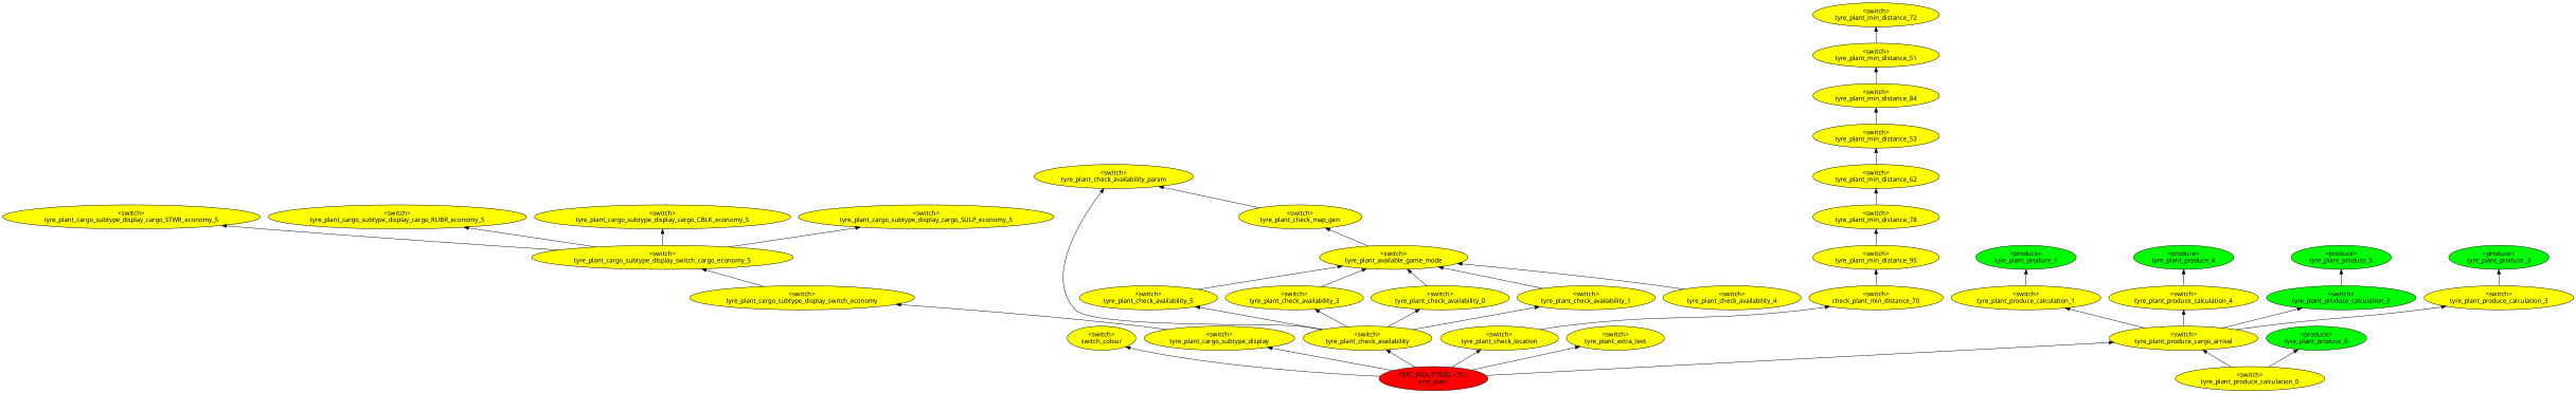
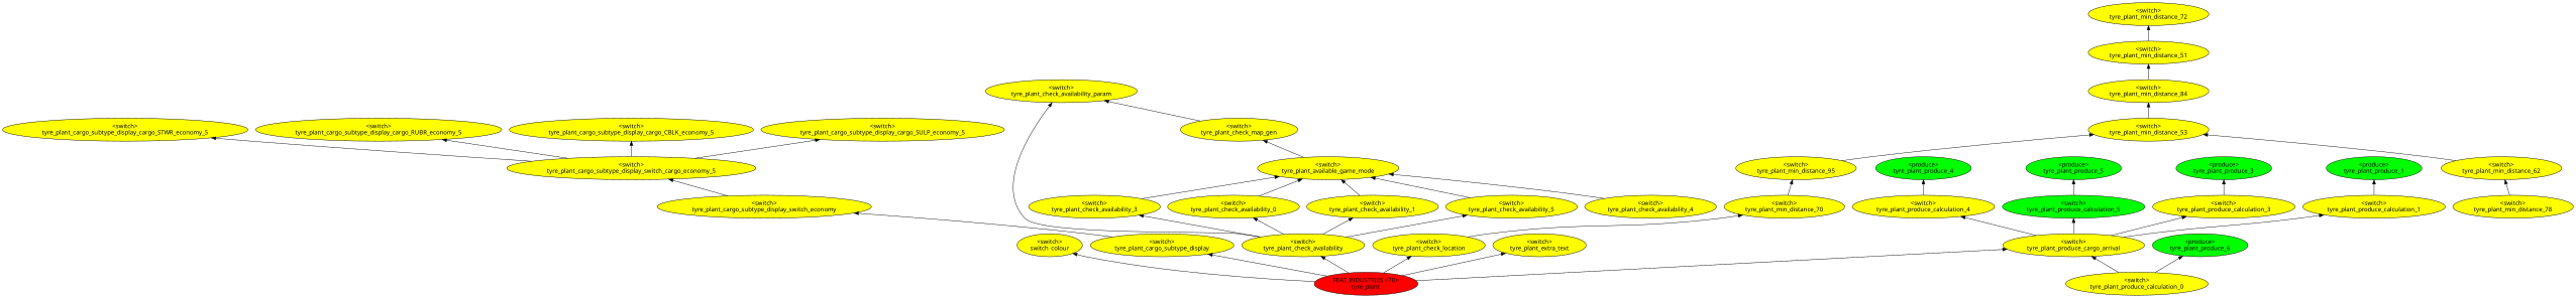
  digraph {
    fontname="Noto Sans"
    rankdir=BT
    node [fillcolor=yellow fontname="Noto Sans" style=filled]
    edge [fontname="Noto Sans"]
    n1 [label="<switch>\nswitch_colour"]
    n2 [fillcolor=green label="<produce>\ntyre_plant_produce_6"]
    n3 [label="<switch>\ntyre_plant_produce_calculation_0"]
    n4 [label="<switch>\ntyre_plant_produce_cargo_arrival"]
    n5 [fillcolor=green label="<produce>\ntyre_plant_produce_1"]
    n6 [label="<switch>\ntyre_plant_produce_calculation_1"]
    n7 [fillcolor=green label="<produce>\ntyre_plant_produce_4"]
    n8 [label="<switch>\ntyre_plant_produce_calculation_4"]
    n9 [fillcolor=green label="<produce>\ntyre_plant_produce_5"]
    n10 [fillcolor=green label="<switch>\ntyre_plant_produce_calculation_5"]
    n11 [fillcolor=green label="<produce>\ntyre_plant_produce_3"]
    n12 [label="<switch>\ntyre_plant_produce_calculation_3"]
    n13 [label="<switch>\ntyre_plant_extra_text"]
    n14 [label="<switch>\ntyre_plant_cargo_subtype_display_cargo_RUBR_economy_5"]
    n15 [label="<switch>\ntyre_plant_cargo_subtype_display_cargo_CBLK_economy_5"]
    n16 [label="<switch>\ntyre_plant_cargo_subtype_display_cargo_SULP_economy_5"]
    n17 [label="<switch>\ntyre_plant_cargo_subtype_display_cargo_STWR_economy_5"]
    n18 [label="<switch>\ntyre_plant_cargo_subtype_display_switch_cargo_economy_5"]
    n19 [label="<switch>\ntyre_plant_cargo_subtype_display_switch_economy"]
    n20 [label="<switch>\ntyre_plant_cargo_subtype_display"]
    n21 [label="<switch>\ntyre_plant_check_availability_param"]
    n22 [label="<switch>\ntyre_plant_check_map_gen"]
    n23 [label="<switch>\ntyre_plant_available_game_mode"]
    n24 [label="<switch>\ntyre_plant_check_availability_0"]
    n25 [label="<switch>\ntyre_plant_check_availability_1"]
    n26 [label="<switch>\ntyre_plant_check_availability_4"]
    n27 [label="<switch>\ntyre_plant_check_availability_5"]
    n28 [label="<switch>\ntyre_plant_check_availability_3"]
    n29 [label="<switch>\ntyre_plant_check_availability"]
    n30 [label="<switch>\ntyre_plant_min_distance_72"]
    n31 [label="<switch>\ntyre_plant_min_distance_51"]
    n32 [label="<switch>\ntyre_plant_min_distance_84"]
    n33 [label="<switch>\ntyre_plant_min_distance_53"]
    n34 [label="<switch>\ntyre_plant_min_distance_62"]
    n35 [label="<switch>\ntyre_plant_min_distance_78"]
    n36 [label="<switch>\ntyre_plant_min_distance_95"]
-   n37 [label="<switch>\ncheck_plant_min_distance_70"]
+   n37 [label="<switch>\ntyre_plant_min_distance_70"]
    n38 [label="<switch>\ntyre_plant_check_location"]
    n39 [fillcolor=red label="FEAT_INDUSTRIES <70>\ntyre_plant"]
    n3 -> n2
    n3 -> n4
    n4 -> n6
    n4 -> n8
    n4 -> n10
    n4 -> n12
    n6 -> n5
    n8 -> n7
    n10 -> n9
    n12 -> n11
    n18 -> n14
    n18 -> n15
    n18 -> n16
    n18 -> n17
    n19 -> n18
    n20 -> n19
    n22 -> n21
    n23 -> n22
    n24 -> n23
    n25 -> n23
    n26 -> n23
    n27 -> n23
    n28 -> n23
    n29 -> n21
    n29 -> n24
    n29 -> n25
    n29 -> n27
    n29 -> n28
    n31 -> n30
    n32 -> n31
    n33 -> n32
    n34 -> n33
    n35 -> n34
-   n36 -> n35
+   n36 -> n33
    n37 -> n36
    n38 -> n37
    n39 -> n1
    n39 -> n4
    n39 -> n13
    n39 -> n20
    n39 -> n29
    n39 -> n38
  }
